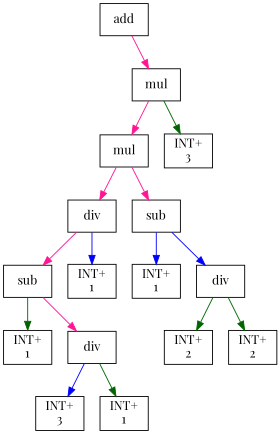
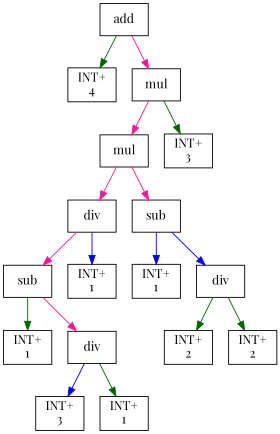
  digraph {
    fontname="Playfair Display"
    node [shape=box fontname="Playfair Display"]
    edge [color=darkgreen fontname="Playfair Display"]
    n1 [label=add]
+   n2 [label="INT+\n4"]
    n3 [label=mul]
    n4 [label=mul]
    n5 [label="INT+\n3"]
    n6 [label=div]
    n7 [label=sub]
    n8 [label=sub]
    n9 [label="INT+\n1"]
    n10 [label="INT+\n1"]
    n11 [label=div]
    n12 [label="INT+\n3"]
    n13 [label="INT+\n1"]
    n14 [label="INT+\n1"]
    n15 [label=div]
    n16 [label="INT+\n2"]
    n17 [label="INT+\n2"]
+   n1 -> n2
    n1 -> n3 [color=deeppink]
    n3 -> n4 [color=deeppink]
    n3 -> n5
    n4 -> n6 [color=deeppink]
    n4 -> n7 [color=deeppink]
    n6 -> n8 [color=deeppink]
    n6 -> n9 [color=blue]
    n7 -> n14 [color=blue]
    n7 -> n15 [color=blue]
    n8 -> n10
    n8 -> n11 [color=deeppink]
    n11 -> n12 [color=blue]
    n11 -> n13
    n15 -> n16
    n15 -> n17
  }
